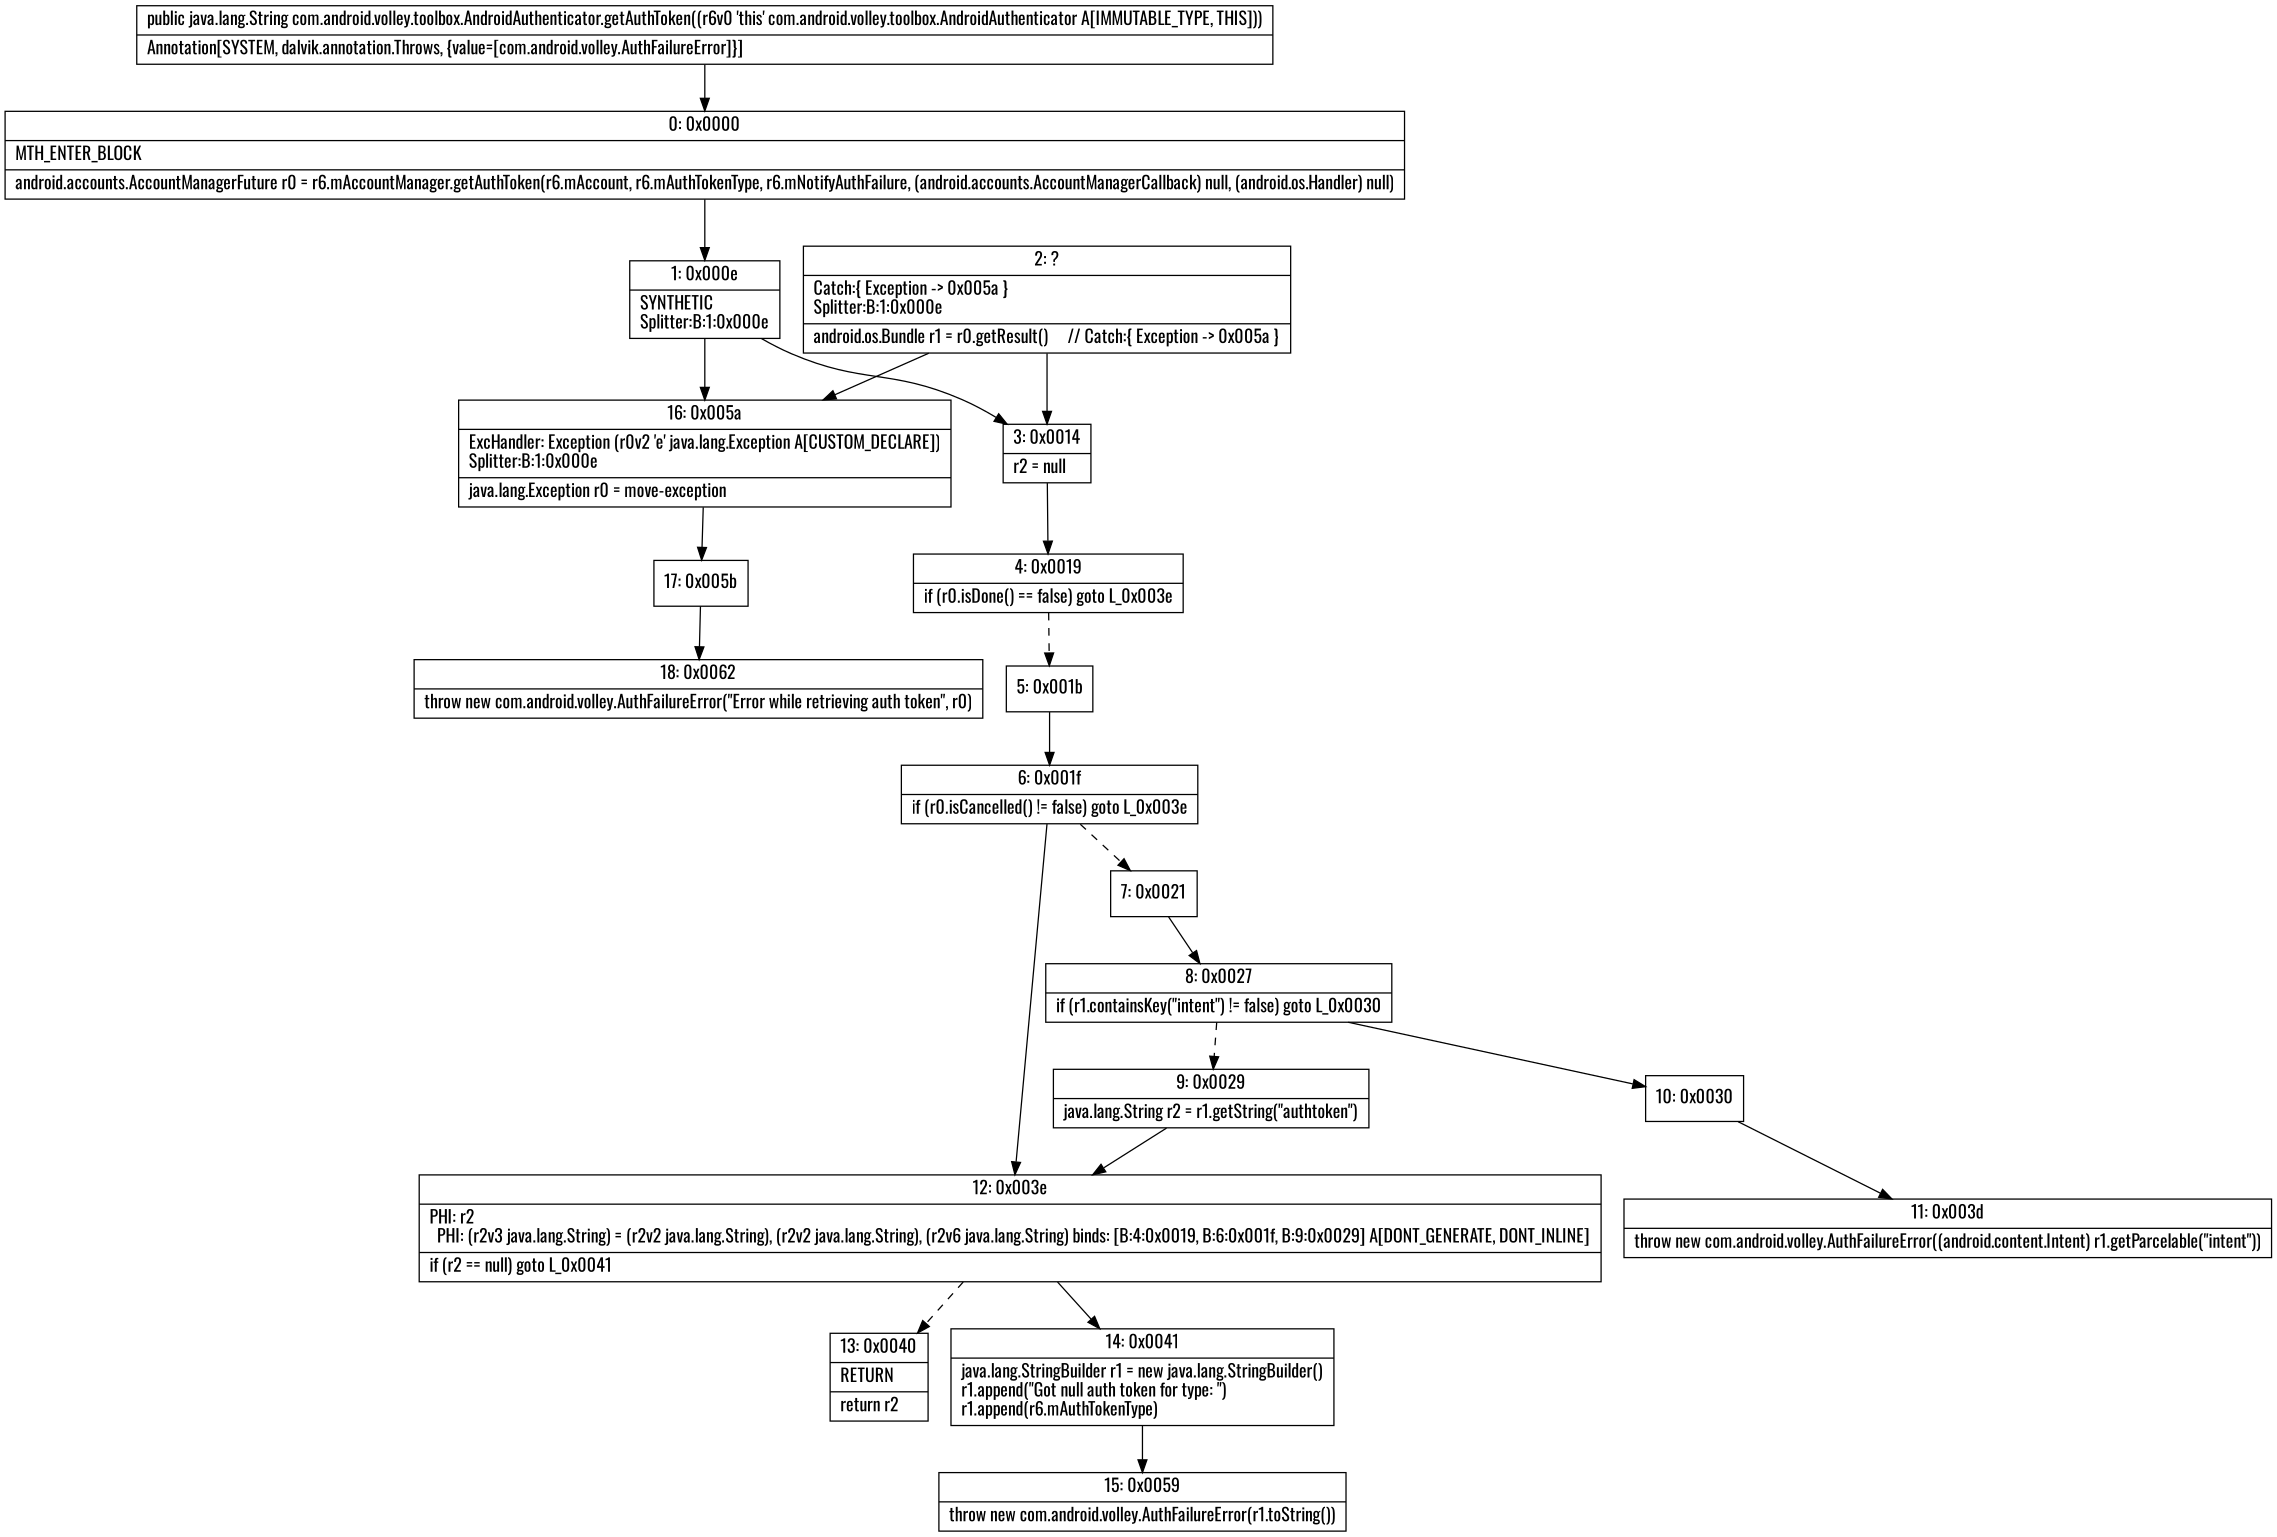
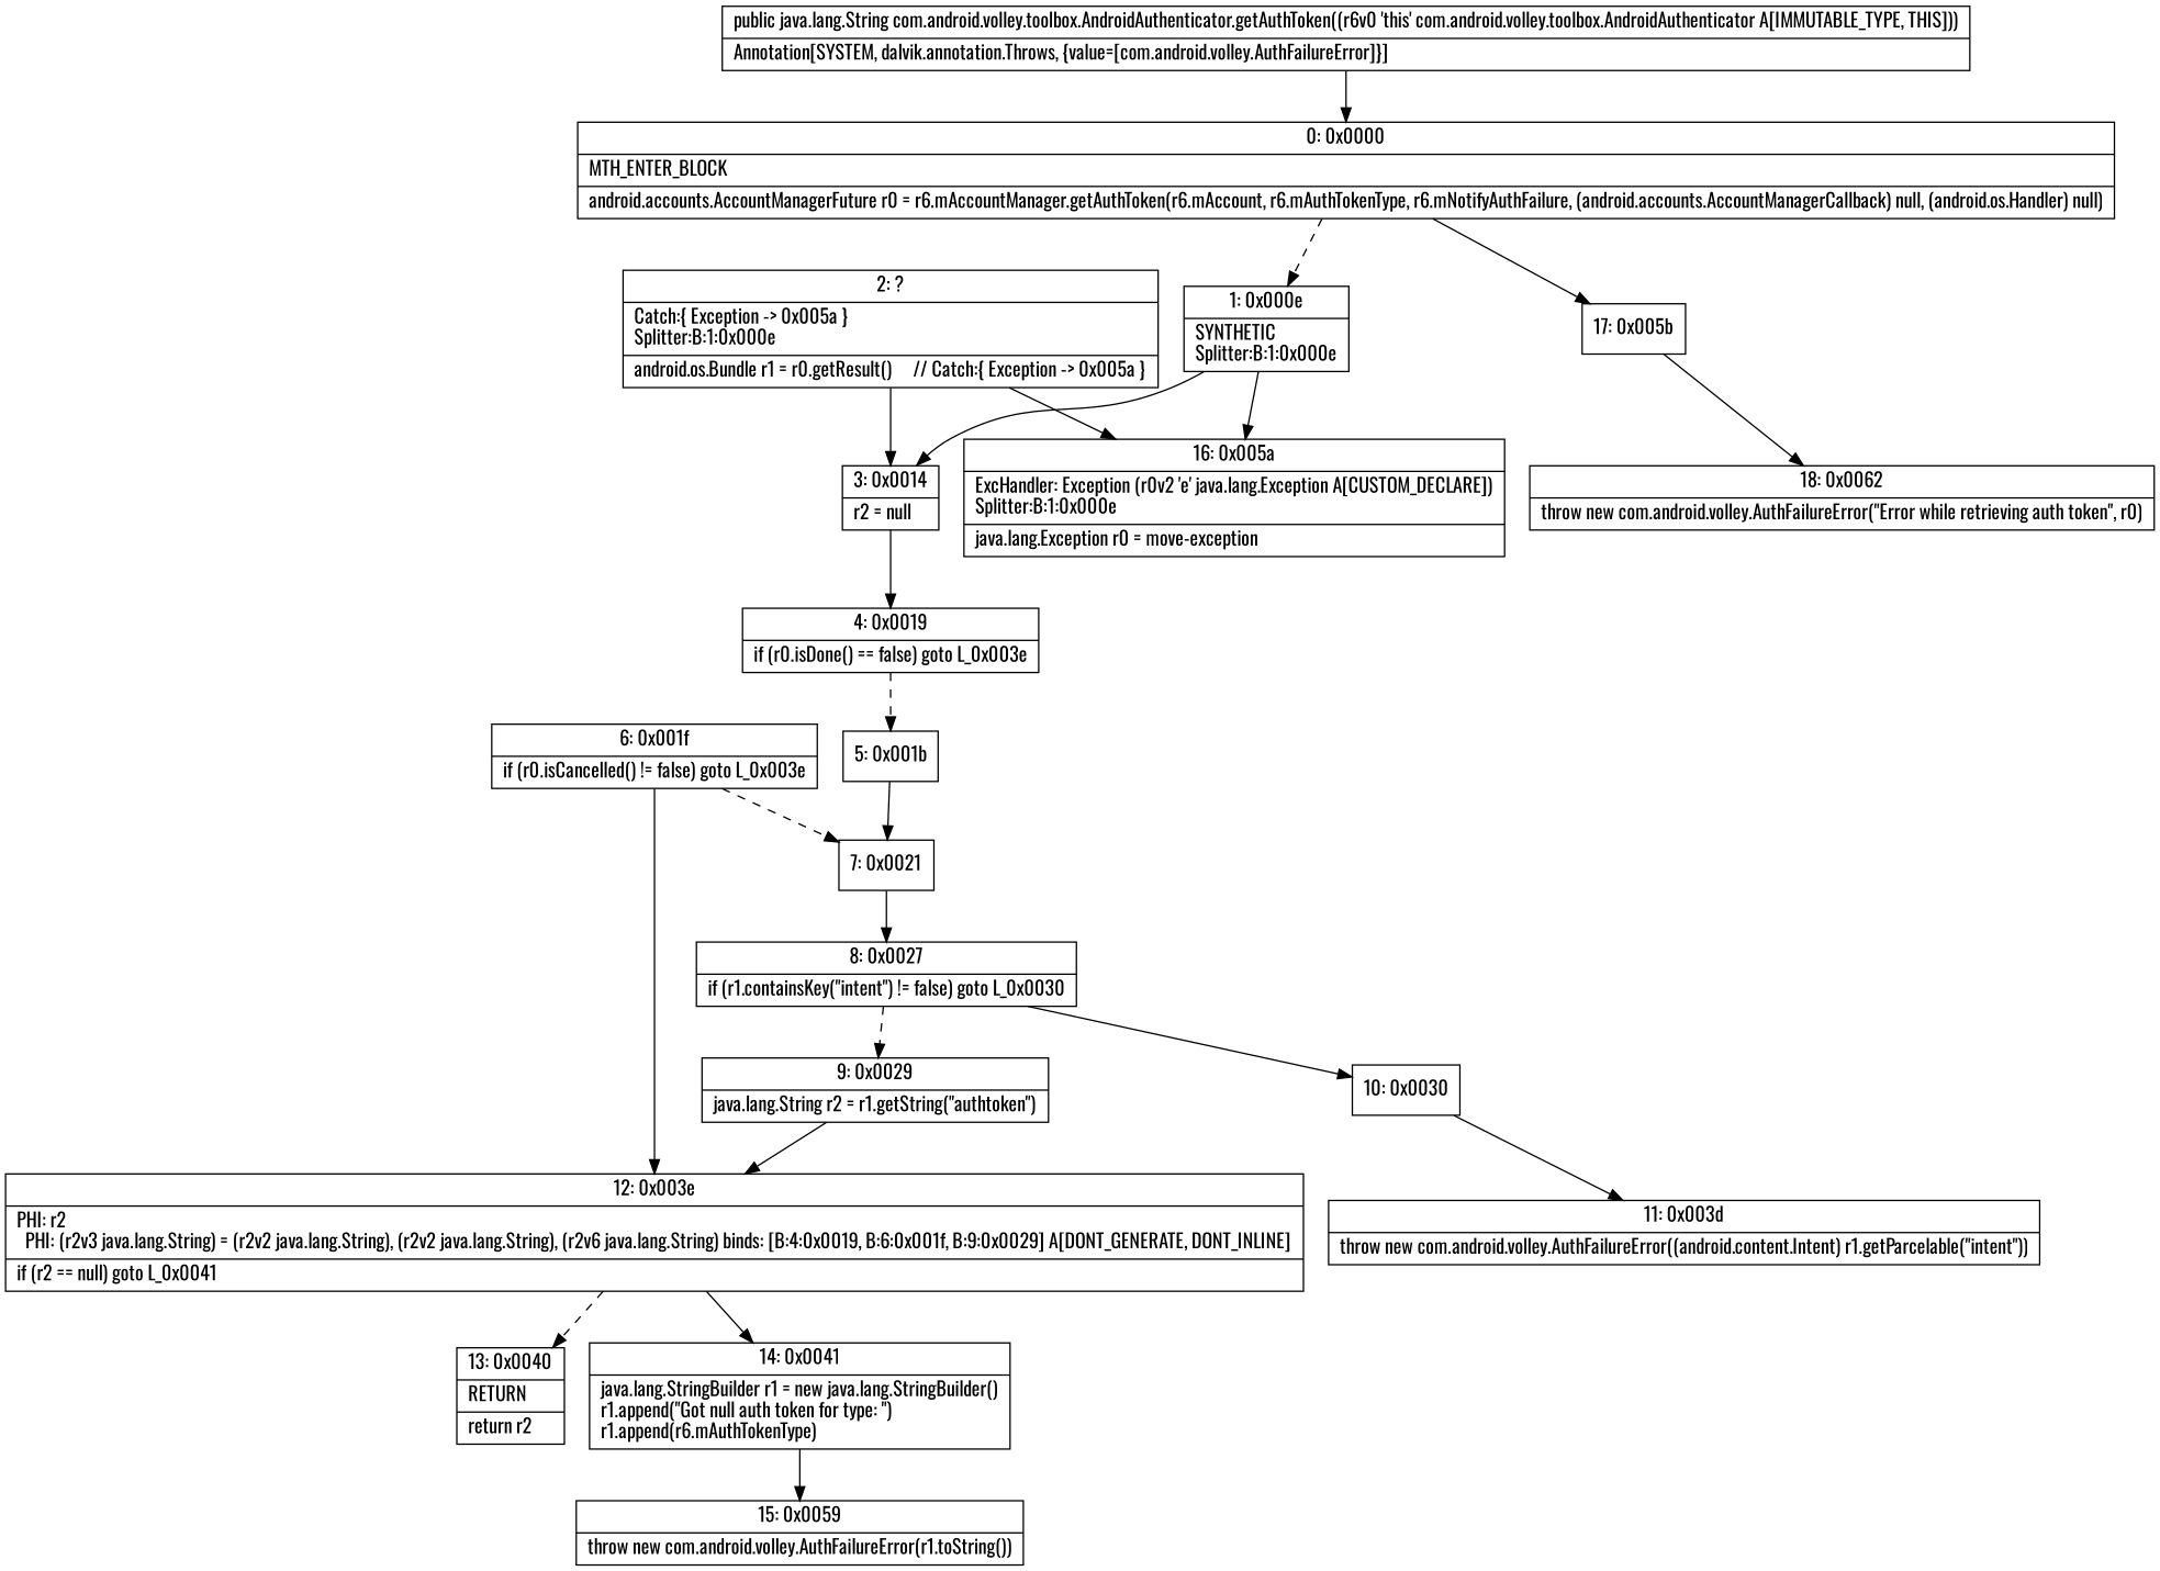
  digraph {
    fontname=Oswald
    node [fontname=Oswald shape=record]
    edge [fontname=Oswald]
    n1 [label="{0\:\ 0x0000|MTH_ENTER_BLOCK\l|android.accounts.AccountManagerFuture r0 = r6.mAccountManager.getAuthToken(r6.mAccount, r6.mAuthTokenType, r6.mNotifyAuthFailure, (android.accounts.AccountManagerCallback) null, (android.os.Handler) null)\l}"]
    n2 [label="{1\:\ 0x000e|SYNTHETIC\lSplitter:B:1:0x000e\l}"]
    n3 [label="{16\:\ 0x005a|ExcHandler: Exception (r0v2 'e' java.lang.Exception A[CUSTOM_DECLARE])\lSplitter:B:1:0x000e\l|java.lang.Exception r0 = move\-exception\l}"]
    n4 [label="{3\:\ 0x0014|r2 = null\l}"]
    n5 [label="{2\:\ ?|Catch:\{ Exception \-\> 0x005a \}\lSplitter:B:1:0x000e\l|android.os.Bundle r1 = r0.getResult()     \/\/ Catch:\{ Exception \-\> 0x005a \}\l}"]
    n6 [label="{17\:\ 0x005b}"]
    n7 [label="{4\:\ 0x0019|if (r0.isDone() == false) goto L_0x003e\l}"]
    n8 [label="{5\:\ 0x001b}"]
    n9 [label="{6\:\ 0x001f|if (r0.isCancelled() != false) goto L_0x003e\l}"]
    n10 [label="{12\:\ 0x003e|PHI: r2 \l  PHI: (r2v3 java.lang.String) = (r2v2 java.lang.String), (r2v2 java.lang.String), (r2v6 java.lang.String) binds: [B:4:0x0019, B:6:0x001f, B:9:0x0029] A[DONT_GENERATE, DONT_INLINE]\l|if (r2 == null) goto L_0x0041\l}"]
    n11 [label="{13\:\ 0x0040|RETURN\l|return r2\l}"]
    n12 [label="{14\:\ 0x0041|java.lang.StringBuilder r1 = new java.lang.StringBuilder()\lr1.append(\"Got null auth token for type: \")\lr1.append(r6.mAuthTokenType)\l}"]
    n13 [label="{7\:\ 0x0021}"]
    n14 [label="{8\:\ 0x0027|if (r1.containsKey(\"intent\") != false) goto L_0x0030\l}"]
    n15 [label="{9\:\ 0x0029|java.lang.String r2 = r1.getString(\"authtoken\")\l}"]
    n16 [label="{10\:\ 0x0030}"]
    n17 [label="{11\:\ 0x003d|throw new com.android.volley.AuthFailureError((android.content.Intent) r1.getParcelable(\"intent\"))\l}"]
    n18 [label="{15\:\ 0x0059|throw new com.android.volley.AuthFailureError(r1.toString())\l}"]
    n19 [label="{18\:\ 0x0062|throw new com.android.volley.AuthFailureError(\"Error while retrieving auth token\", r0)\l}"]
    n20 [label="{public java.lang.String com.android.volley.toolbox.AndroidAuthenticator.getAuthToken((r6v0 'this' com.android.volley.toolbox.AndroidAuthenticator A[IMMUTABLE_TYPE, THIS]))  | Annotation[SYSTEM, dalvik.annotation.Throws, \{value=[com.android.volley.AuthFailureError]\}]\l}"]
-   n1 -> n2
+   n1 -> n2 [style=dashed]
    n2 -> n3
    n2 -> n4
-   n3 -> n6
+   n1 -> n6
    n4 -> n7
    n5 -> n3
    n5 -> n4
    n6 -> n19
    n7 -> n8 [style=dashed]
-   n8 -> n9
+   n8 -> n13
    n9 -> n10
    n9 -> n13 [style=dashed]
    n10 -> n11 [style=dashed]
    n10 -> n12
    n12 -> n18
    n13 -> n14
    n14 -> n15 [style=dashed]
    n14 -> n16
    n15 -> n10
    n16 -> n17
    n20 -> n1
  }
